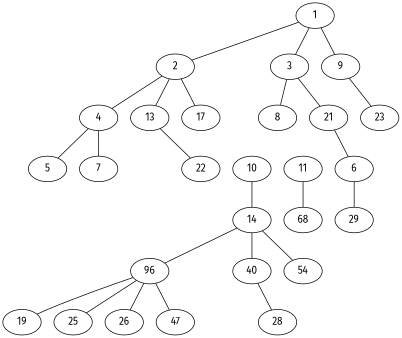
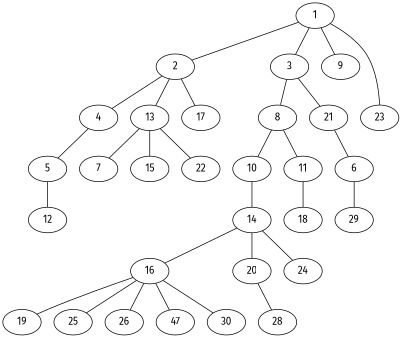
  graph {
    fontname="Fira Sans"
    node [fontname="Fira Sans"]
    edge [fontname="Fira Sans"]
    1
    2
    3
    9
    23
    4
    13
    17
    8
    21
    6
    29
    5
    7
+   15
    22
    10
    11
+   12
    14
-   18 [label=68]
-   16 [label=96]
-   20 [label=40]
-   24 [label=54]
+   18
+   16
+   20
+   24
    19
    25
    26
    n28 [label=47]
+   30
    28
    1 -- 2
    1 -- 3
    1 -- 9
-   9 -- 23
+   1 -- 23
    2 -- 4
    2 -- 13
    2 -- 17
    3 -- 8
    3 -- 21
    4 -- 5
-   4 -- 7
+   13 -- 7
+   13 -- 15
    13 -- 22
+   8 -- 10
+   8 -- 11
    21 -- 6
    6 -- 29
+   5 -- 12
    10 -- 14
    11 -- 18
    14 -- 16
    14 -- 20
    14 -- 24
    16 -- 19
    16 -- 25
    16 -- 26
    16 -- n28
+   16 -- 30
    20 -- 28
  }
